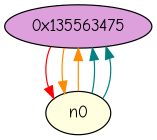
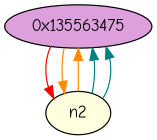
  digraph {
    fontname="Comic Neue"
    node [style=filled fontname="Comic Neue"]
    edge [color=darkorange fontname="Comic Neue"]
    n1 [label="0x135563475" fillcolor=plum]
-   n0 [fillcolor=lightyellow]
+   n0 [fillcolor=lightyellow label=n2]
    n1 -> n0 [color=red]
    n1 -> n0
    n0 -> n1
    n0 -> n1 [color=teal]
    n0 -> n1 [color=teal]
  }
